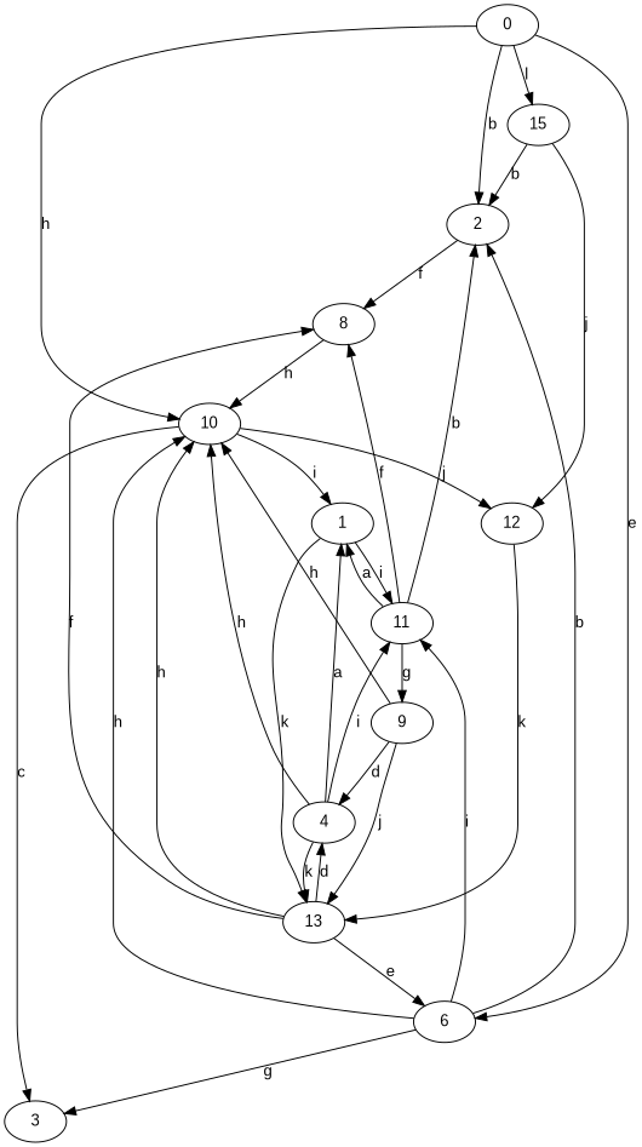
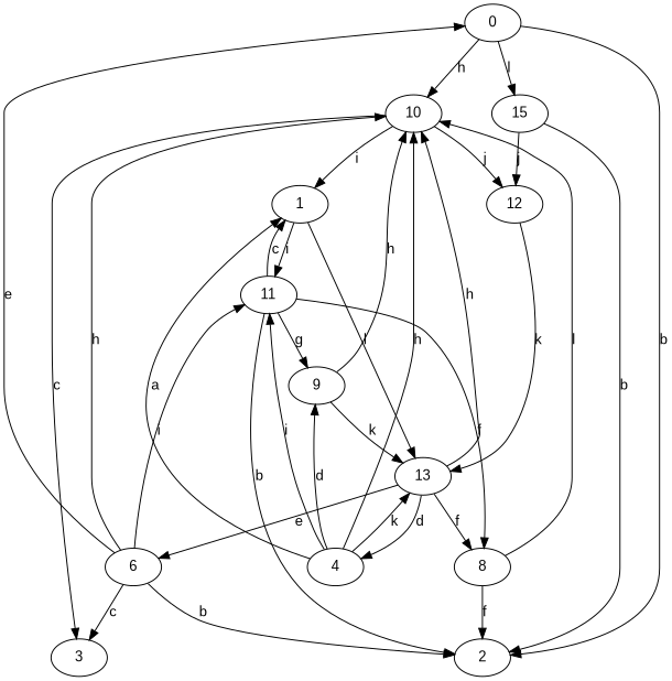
  strict digraph {
    fontname="Liberation Sans"
    node [fontname="Liberation Sans"]
    edge [fontname="Liberation Sans"]
    0
    2
    6
    10
    15
    8
    11
    3
    1
    12
    13
    9
    4
    0 -> 2 [label=b]
-   0 -> 6 [label=e]
+   6 -> 0 [label=e]
    0 -> 10 [label=h]
    0 -> 15 [label=l]
-   2 -> 8 [label=f]
+   8 -> 2 [label=f]
    6 -> 2 [label=b]
    6 -> 10 [label=h]
    6 -> 11 [label=i]
-   6 -> 3 [label=g]
+   6 -> 3 [label=c]
    10 -> 3 [label=c]
    10 -> 1 [label=i]
    10 -> 12 [label=j]
    15 -> 2 [label=b]
    15 -> 12 [label=j]
-   8 -> 10 [label=h]
+   8 -> 10 [label=l]
    11 -> 2 [label=b]
    11 -> 8 [label=f]
-   11 -> 1 [label=a]
+   11 -> 1 [label=c]
    11 -> 9 [label=g]
    1 -> 11 [label=i]
-   1 -> 13 [label=k]
+   1 -> 13 [label=l]
    12 -> 13 [label=k]
    13 -> 6 [label=e]
    13 -> 10 [label=h]
    13 -> 8 [label=f]
    13 -> 4 [label=d]
    9 -> 10 [label=h]
-   9 -> 13 [label=j]
-   9 -> 4 [label=d]
+   9 -> 13 [label=k]
+   4 -> 9 [label=d]
    4 -> 10 [label=h]
    4 -> 11 [label=i]
    4 -> 1 [label=a]
    4 -> 13 [label=k]
  }
